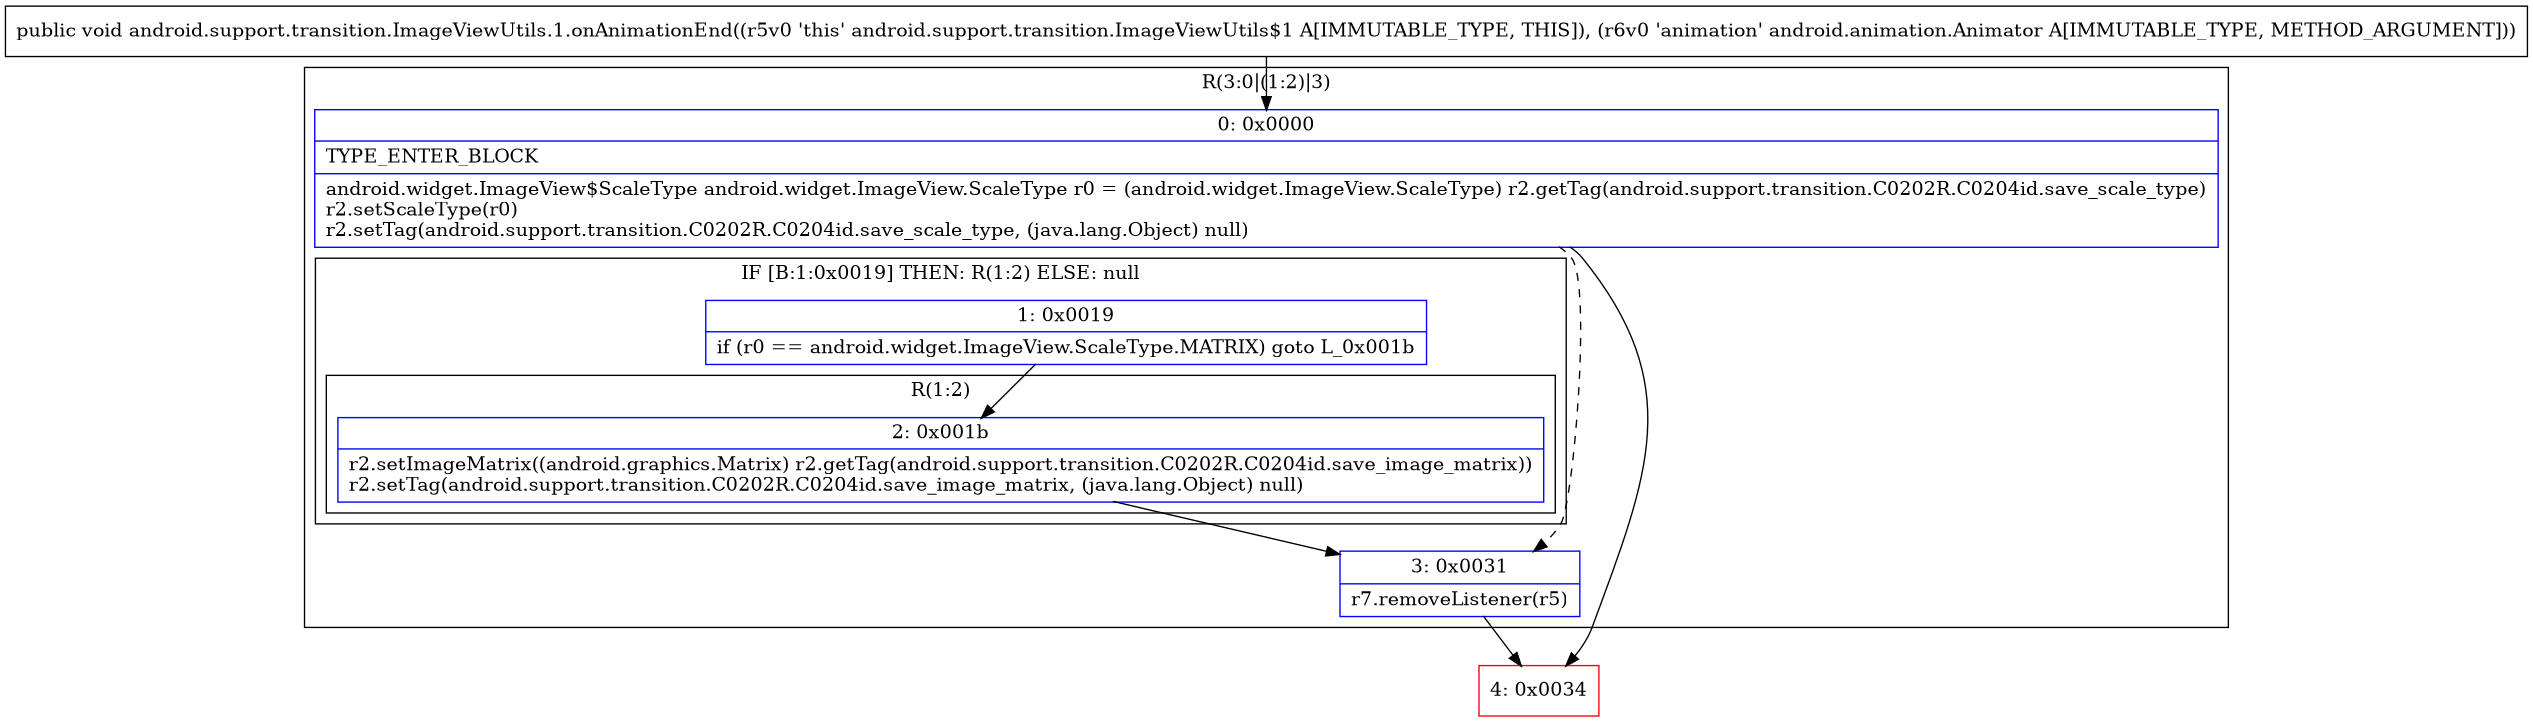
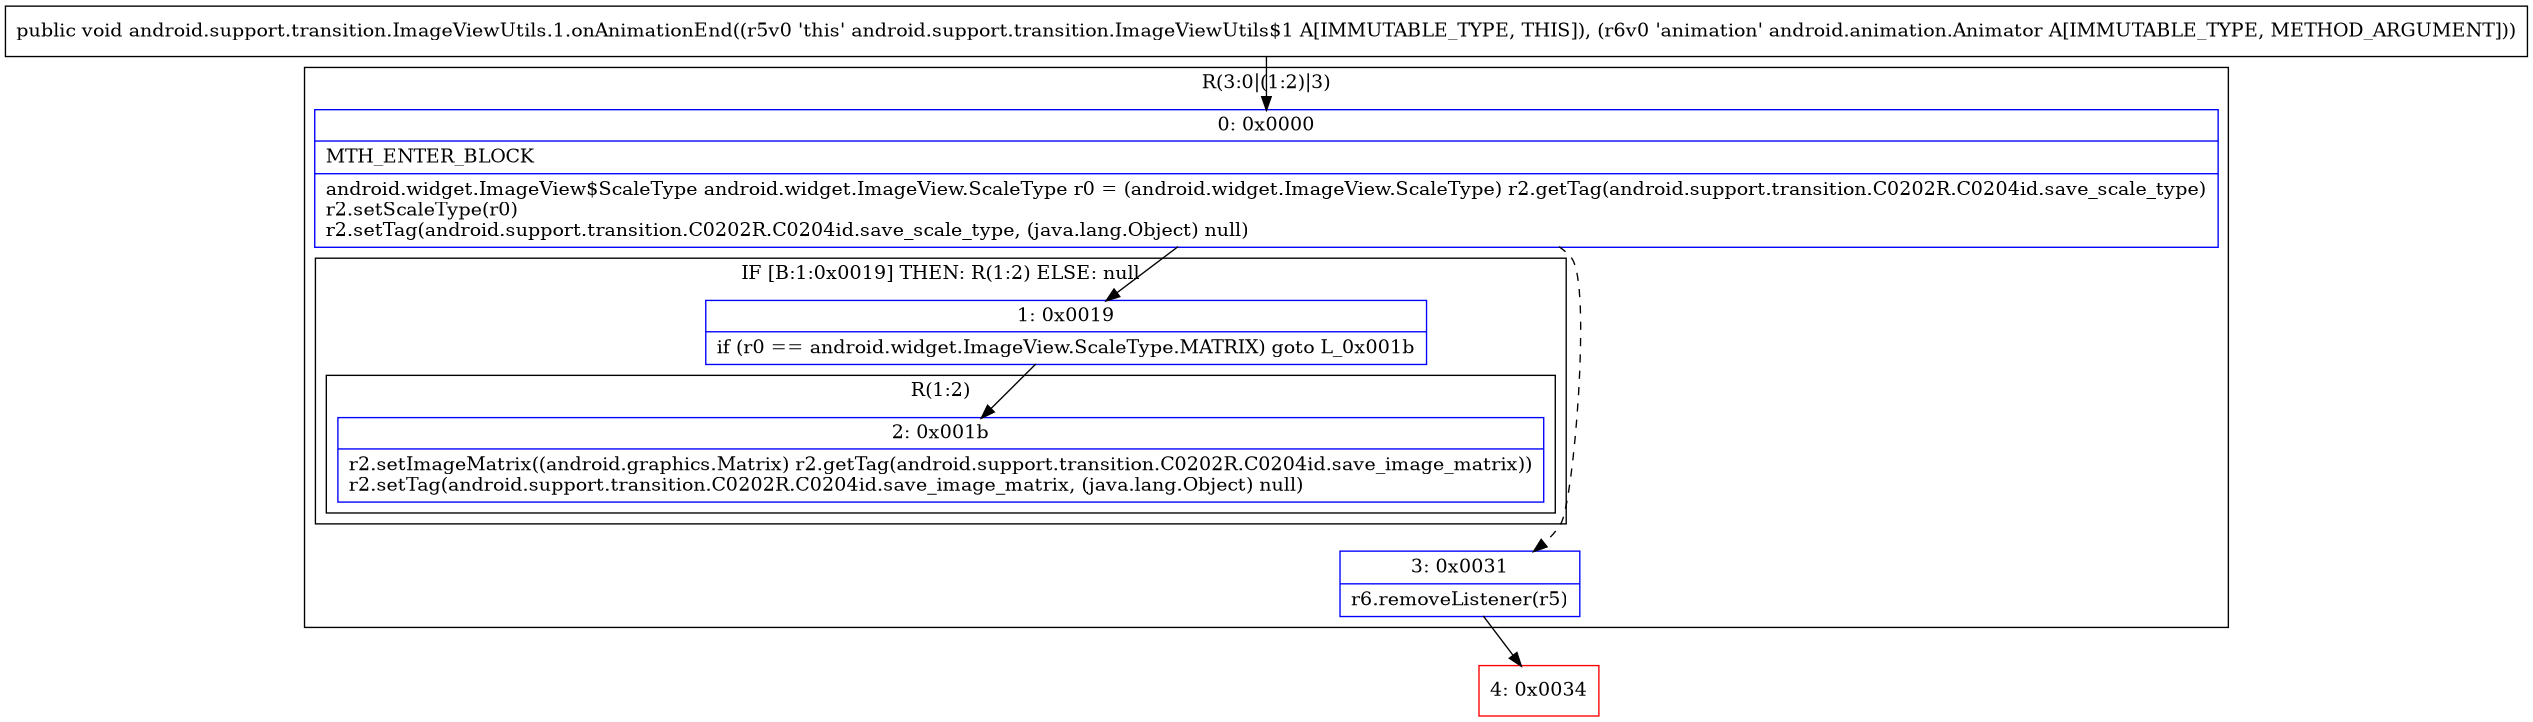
  digraph {
    node [color=blue shape=record]
    n1 [label="{2\:\ 0x001b|r2.setImageMatrix((android.graphics.Matrix) r2.getTag(android.support.transition.C0202R.C0204id.save_image_matrix))\lr2.setTag(android.support.transition.C0202R.C0204id.save_image_matrix, (java.lang.Object) null)\l}"]
    n2 [label="{1\:\ 0x0019|if (r0 == android.widget.ImageView.ScaleType.MATRIX) goto L_0x001b\l}"]
-   n3 [label="{0\:\ 0x0000|TYPE_ENTER_BLOCK\l|android.widget.ImageView$ScaleType android.widget.ImageView.ScaleType r0 = (android.widget.ImageView.ScaleType) r2.getTag(android.support.transition.C0202R.C0204id.save_scale_type)\lr2.setScaleType(r0)\lr2.setTag(android.support.transition.C0202R.C0204id.save_scale_type, (java.lang.Object) null)\l}"]
-   n4 [label="{3\:\ 0x0031|r7.removeListener(r5)\l}"]
+   n3 [label="{0\:\ 0x0000|MTH_ENTER_BLOCK\l|android.widget.ImageView$ScaleType android.widget.ImageView.ScaleType r0 = (android.widget.ImageView.ScaleType) r2.getTag(android.support.transition.C0202R.C0204id.save_scale_type)\lr2.setScaleType(r0)\lr2.setTag(android.support.transition.C0202R.C0204id.save_scale_type, (java.lang.Object) null)\l}"]
+   n4 [label="{3\:\ 0x0031|r6.removeListener(r5)\l}"]
    n5 [color=red label="{4\:\ 0x0034}"]
    n6 [label="{public void android.support.transition.ImageViewUtils.1.onAnimationEnd((r5v0 'this' android.support.transition.ImageViewUtils$1 A[IMMUTABLE_TYPE, THIS]), (r6v0 'animation' android.animation.Animator A[IMMUTABLE_TYPE, METHOD_ARGUMENT])) }" color=""]
    subgraph cluster_1 {
      label="R(3:0|(1:2)|3)"
      n3
      n4
      subgraph cluster_2 {
        label="IF [B:1:0x0019] THEN: R(1:2) ELSE: null"
        n2
        subgraph cluster_3 {
          label="R(1:2)"
          n1
        }
      }
    }
-   n1 -> n4
    n2 -> n1
-   n3 -> n5
+   n3 -> n2
    n3 -> n4 [style=dashed]
    n4 -> n5
    n6 -> n3
  }
